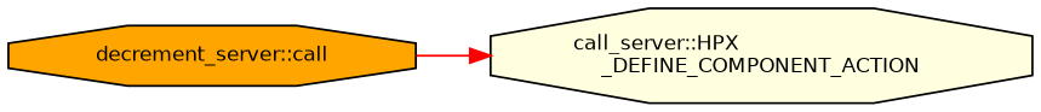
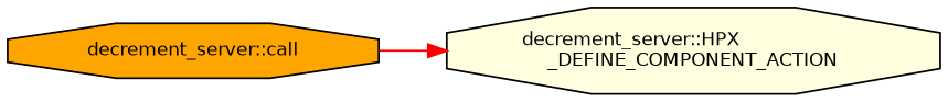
  digraph {
    rankdir=LR
    node [color=black fontname=Helvetica fontsize=10 shape=octagon style=filled]
    n1 [fillcolor=orange fontcolor=black height=0.2 label="decrement_server::call" width=0.4]
-   n2 [fillcolor=lightyellow height=0.2 label="call_server::HPX\l_DEFINE_COMPONENT_ACTION" width=0.4]
+   n2 [fillcolor=lightyellow height=0.2 label="decrement_server::HPX\l_DEFINE_COMPONENT_ACTION" width=0.4]
    n1 -> n2 [color=red fontname=Helvetica fontsize=10 labelfontname=Helvetica labelfontsize=10 style=solid]
  }
